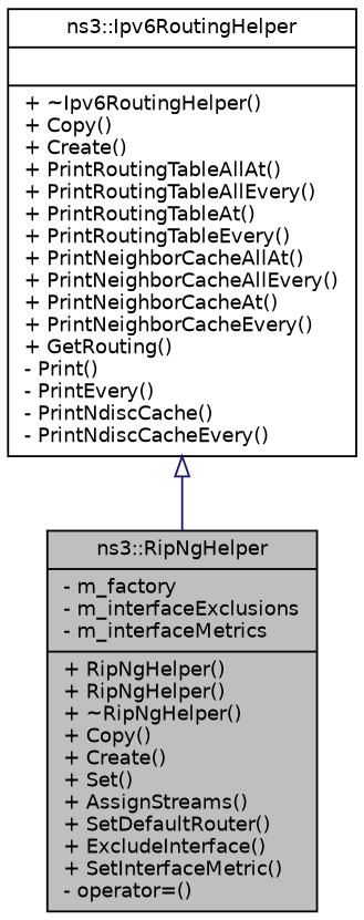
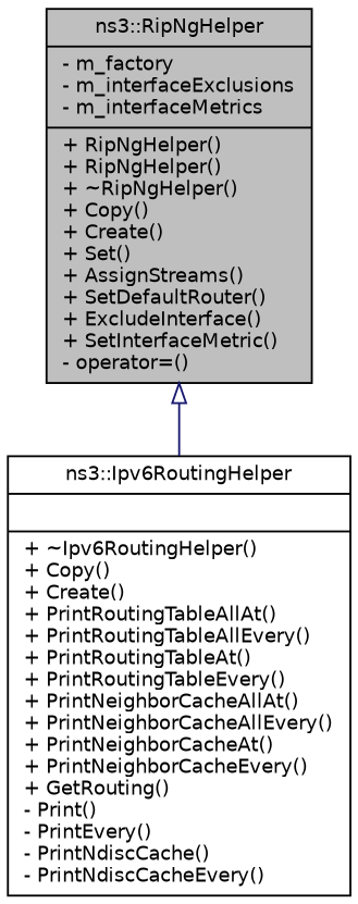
  digraph {
    node [color=black fontname=Helvetica fontsize=10 shape=record style=filled]
    n1 [fillcolor=grey75 fontcolor=black height=0.2 label="{ns3::RipNgHelper\n|- m_factory\l- m_interfaceExclusions\l- m_interfaceMetrics\l|+ RipNgHelper()\l+ RipNgHelper()\l+ ~RipNgHelper()\l+ Copy()\l+ Create()\l+ Set()\l+ AssignStreams()\l+ SetDefaultRouter()\l+ ExcludeInterface()\l+ SetInterfaceMetric()\l- operator=()\l}" width=0.4]
    n2 [fillcolor=white height=0.2 label="{ns3::Ipv6RoutingHelper\n||+ ~Ipv6RoutingHelper()\l+ Copy()\l+ Create()\l+ PrintRoutingTableAllAt()\l+ PrintRoutingTableAllEvery()\l+ PrintRoutingTableAt()\l+ PrintRoutingTableEvery()\l+ PrintNeighborCacheAllAt()\l+ PrintNeighborCacheAllEvery()\l+ PrintNeighborCacheAt()\l+ PrintNeighborCacheEvery()\l+ GetRouting()\l- Print()\l- PrintEvery()\l- PrintNdiscCache()\l- PrintNdiscCacheEvery()\l}" width=0.4]
-   n2 -> n1 [arrowtail=onormal color=midnightblue dir=back fontname=Helvetica fontsize=10 labelfontname=Helvetica labelfontsize=10 style=solid]
+   n1 -> n2 [arrowtail=onormal color=midnightblue dir=back fontname=Helvetica fontsize=10 labelfontname=Helvetica labelfontsize=10 style=solid]
  }
